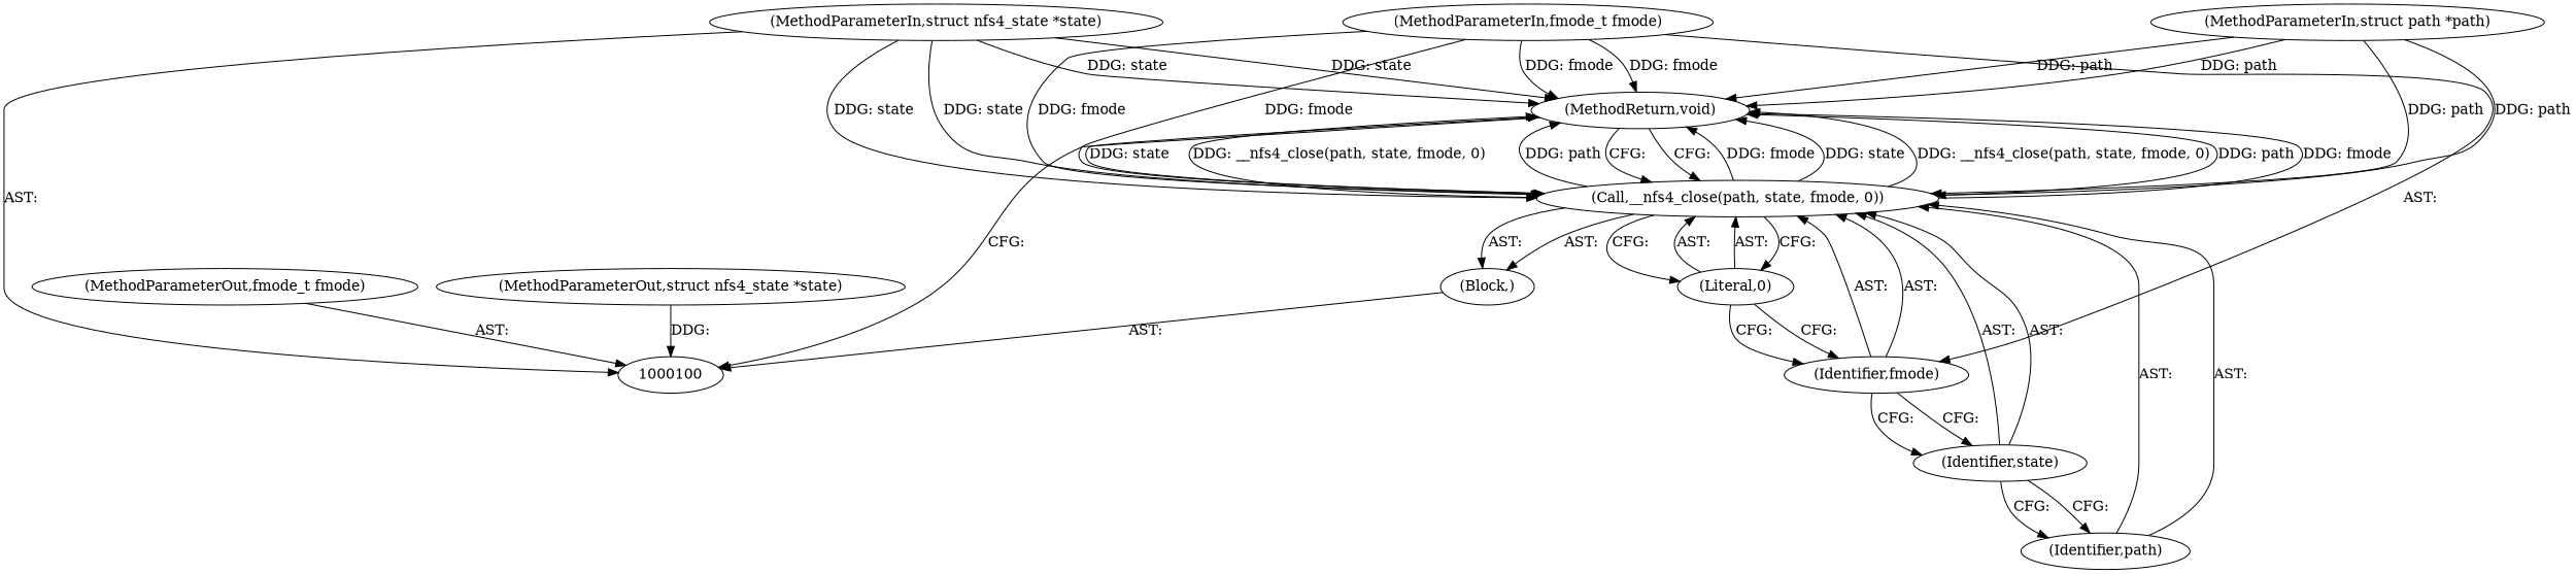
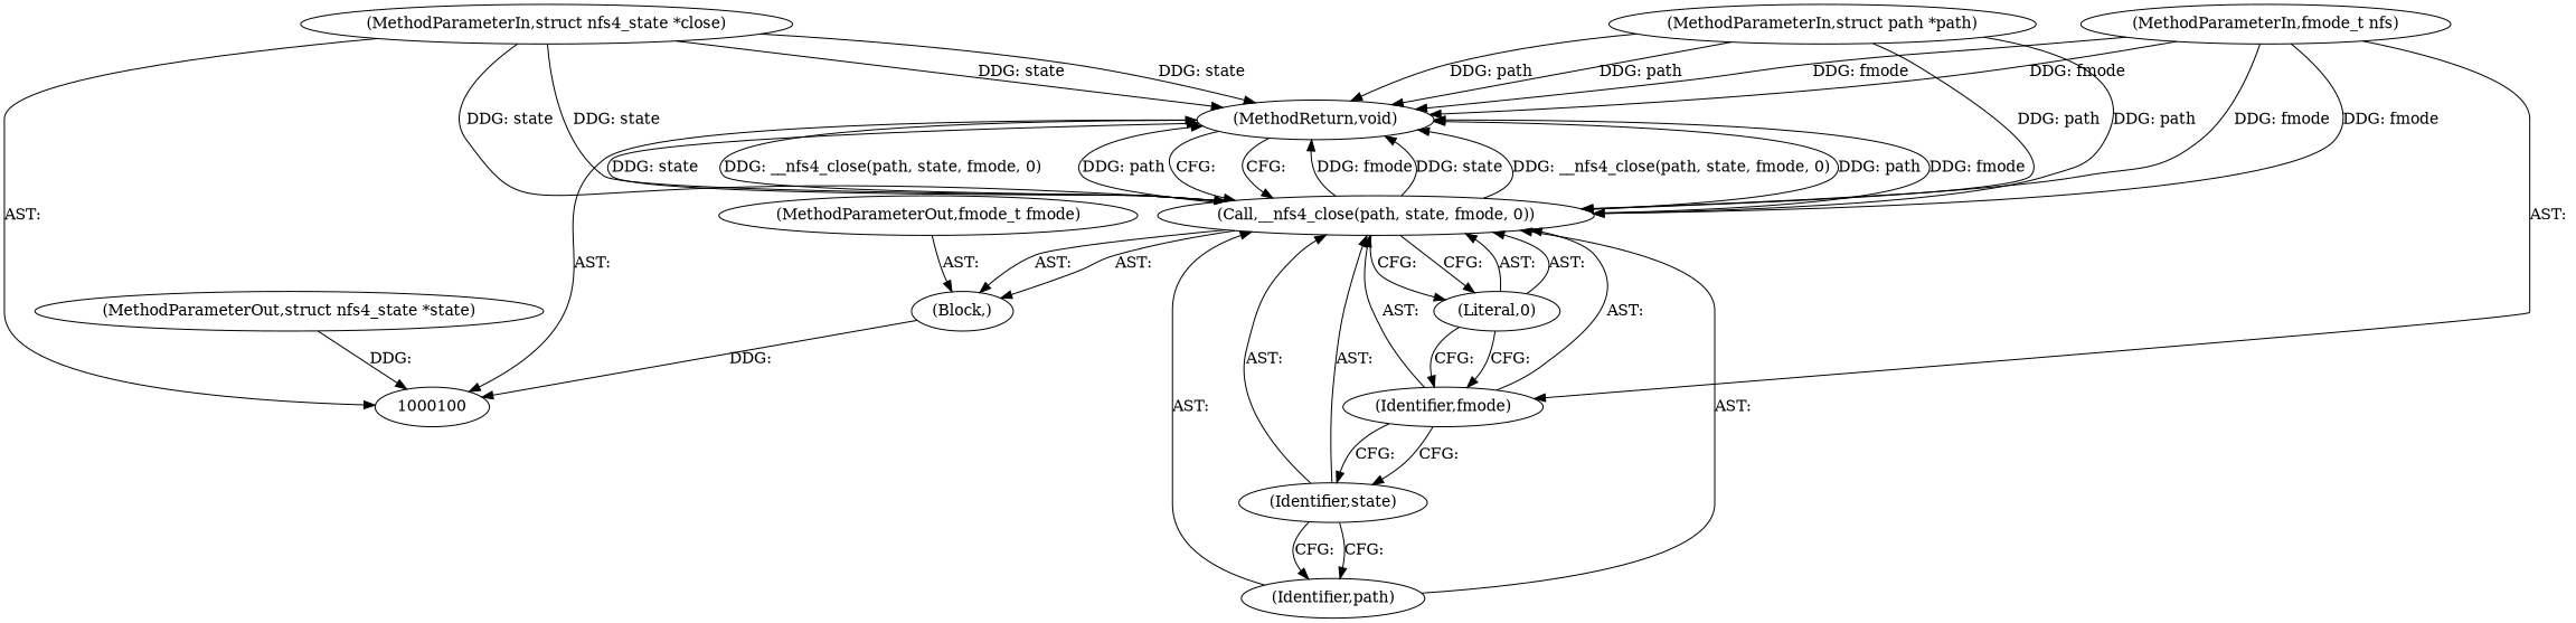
  digraph {
    n1 [label="(MethodReturn,void)"]
    n2 [label="(Call,__nfs4_close(path, state, fmode, 0))"]
    1000100
    n4 [label="(Block,)"]
    n5 [label="(Literal,0)"]
    n6 [label="(MethodParameterIn,struct path *path)"]
-   n7 [label="(MethodParameterIn,struct nfs4_state *state)"]
+   n7 [label="(MethodParameterIn,struct nfs4_state *close)"]
    n8 [label="(MethodParameterOut,struct nfs4_state *state)"]
-   n9 [label="(MethodParameterIn,fmode_t fmode)"]
+   n9 [label="(MethodParameterIn,fmode_t nfs)"]
    n10 [label="(Identifier,fmode)"]
    n11 [label="(MethodParameterOut,fmode_t fmode)"]
    n12 [label="(Identifier,path)"]
    n13 [label="(Identifier,state)"]
    n1 -> n2 [label="CFG: "]
    n1 -> n2 [label="CFG: "]
-   n1 -> 1000100 [label="CFG: "]
+   n1 -> 1000100 [label="AST: "]
    n2 -> n1 [label="DDG: fmode"]
    n2 -> n1 [label="DDG: state"]
    n2 -> n1 [label="DDG: __nfs4_close(path, state, fmode, 0)"]
    n2 -> n1 [label="DDG: path"]
    n2 -> n1 [label="DDG: fmode"]
    n2 -> n1 [label="DDG: state"]
    n2 -> n1 [label="DDG: __nfs4_close(path, state, fmode, 0)"]
    n2 -> n1 [label="DDG: path"]
    n2 -> n4 [label="AST: "]
    n2 -> n4 [label="AST: "]
    n2 -> n5 [label="CFG: "]
    n2 -> n5 [label="CFG: "]
-   n4 -> 1000100 [label="AST: "]
+   n4 -> 1000100 [label="DDG: "]
    n5 -> n2 [label="AST: "]
    n5 -> n2 [label="AST: "]
    n5 -> n10 [label="CFG: "]
    n5 -> n10 [label="CFG: "]
    n6 -> n1 [label="DDG: path"]
    n6 -> n1 [label="DDG: path"]
    n6 -> n2 [label="DDG: path"]
    n6 -> n2 [label="DDG: path"]
    n7 -> n1 [label="DDG: state"]
    n7 -> n1 [label="DDG: state"]
    n7 -> n2 [label="DDG: state"]
    n7 -> n2 [label="DDG: state"]
    n7 -> 1000100 [label="AST: "]
    n8 -> 1000100 [label="DDG: "]
    n9 -> n1 [label="DDG: fmode"]
    n9 -> n1 [label="DDG: fmode"]
    n9 -> n2 [label="DDG: fmode"]
    n9 -> n2 [label="DDG: fmode"]
    n9 -> n10 [label="AST: "]
    n10 -> n2 [label="AST: "]
    n10 -> n2 [label="AST: "]
    n10 -> n13 [label="CFG: "]
    n10 -> n13 [label="CFG: "]
-   n11 -> 1000100 [label="AST: "]
+   n11 -> n4 [label="AST: "]
    n12 -> n2 [label="AST: "]
    n12 -> n2 [label="AST: "]
    n13 -> n2 [label="AST: "]
    n13 -> n2 [label="AST: "]
    n13 -> n12 [label="CFG: "]
    n13 -> n12 [label="CFG: "]
  }
